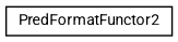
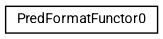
  digraph {
    rankdir=LR
    fontname=Roboto
-   n1 [color=black fillcolor=white fontname=Roboto fontsize=10 height=0.2 label=PredFormatFunctor2 shape=record style=filled width=0.4]
+   n1 [color=black fillcolor=white fontname=Roboto fontsize=10 height=0.2 label=PredFormatFunctor0 shape=record style=filled width=0.4]
  }
